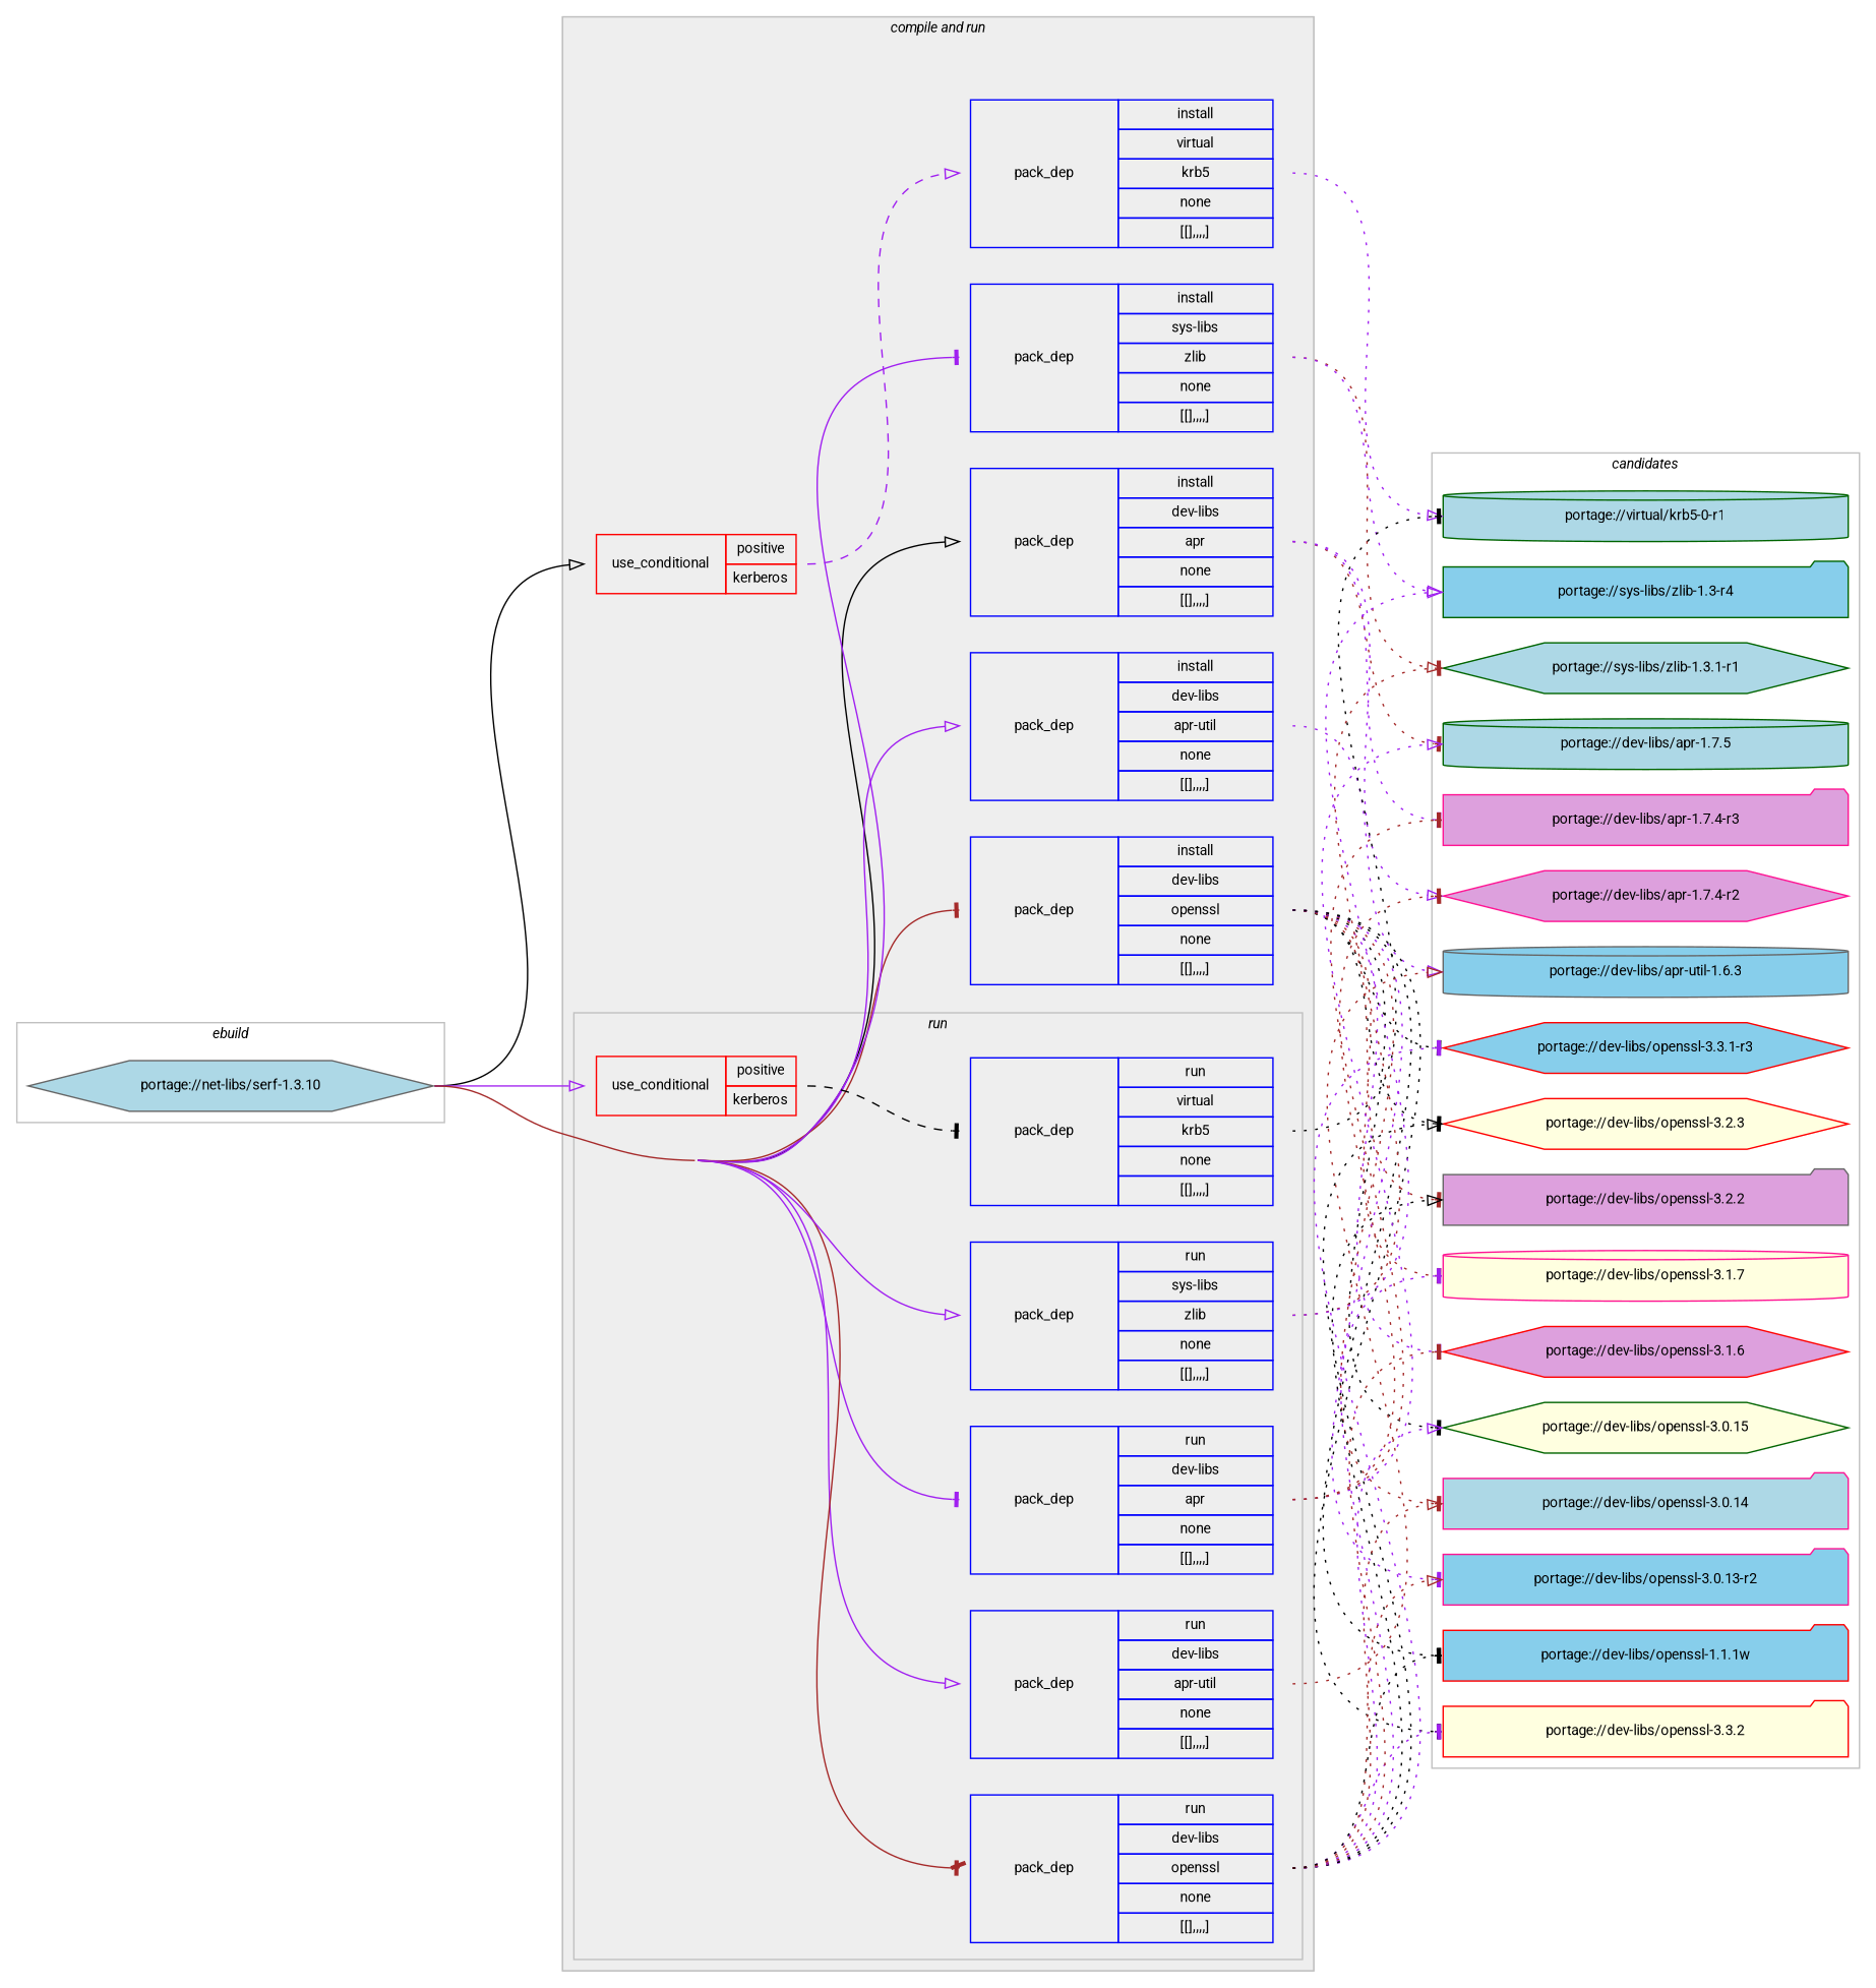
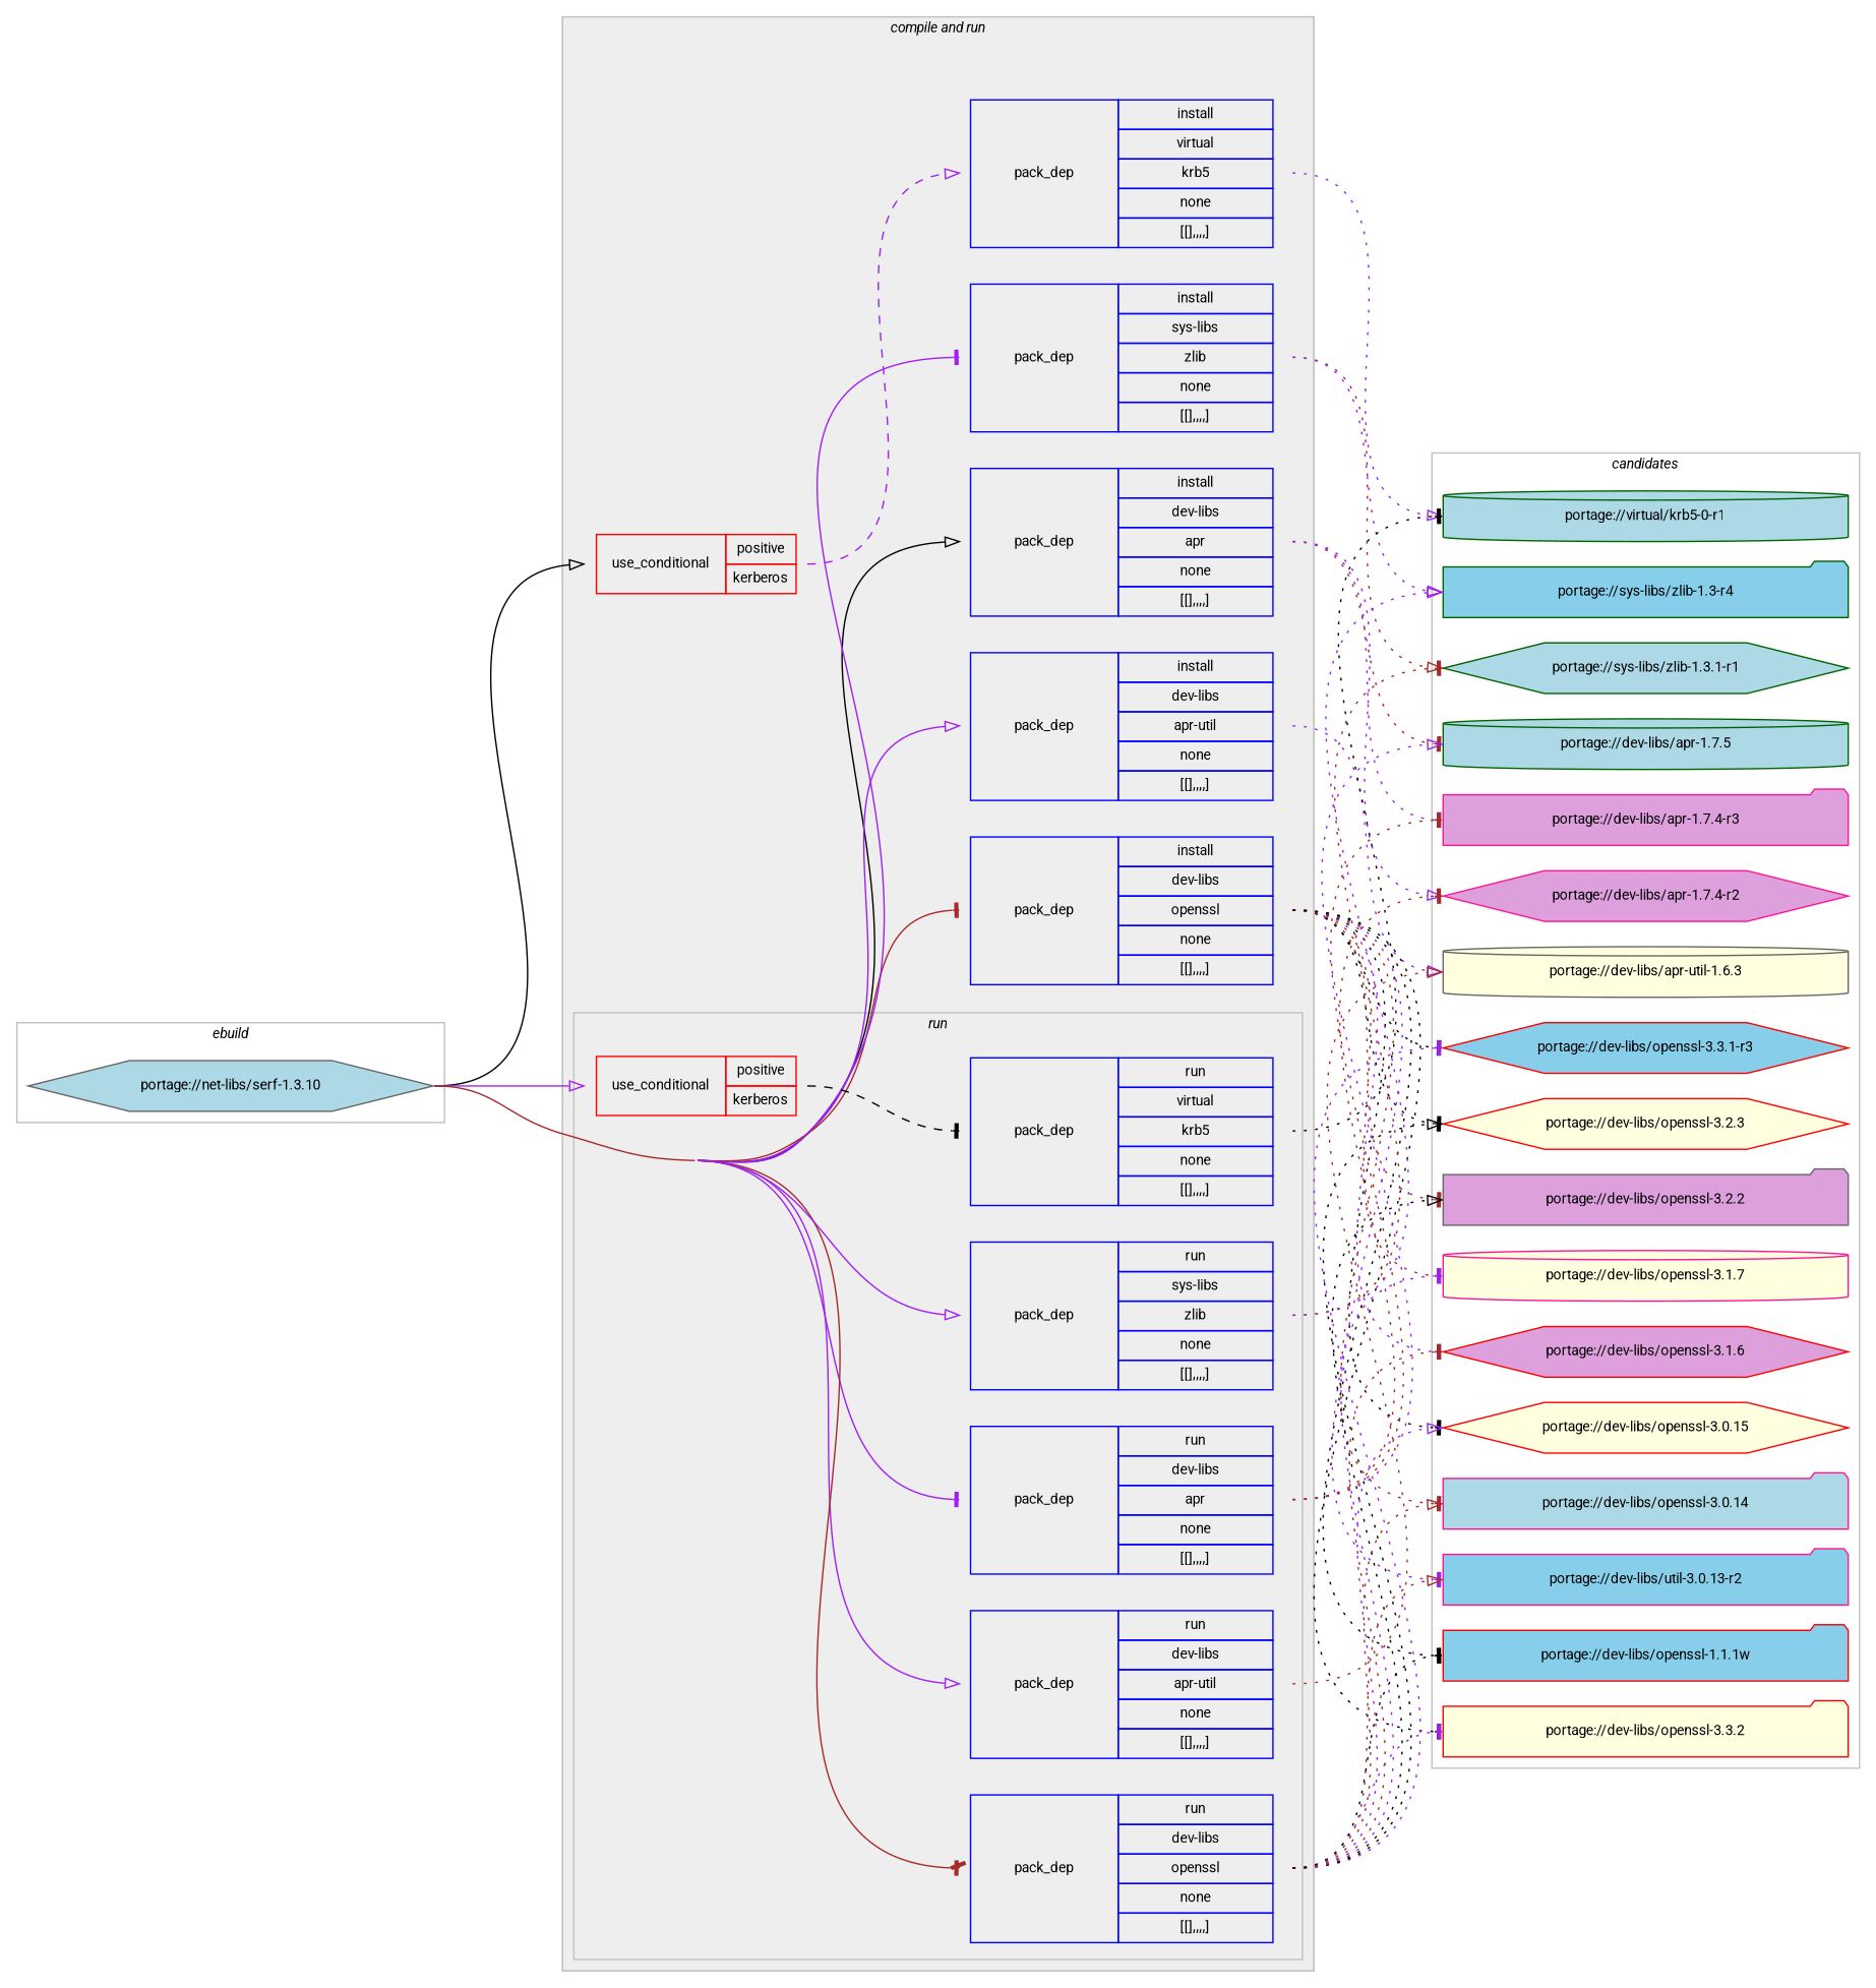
  digraph {
    compound=true
    concentrate=true
    fontname=Roboto
    fontsize=10
    newrank=true
    rankdir=LR
    ranksep=1.5
    node [color=blue fontname=Roboto fontsize=10 shape=none style=filled]
    edge [arrowhead=tee color=purple fontname=Roboto headport=w style=dotted tailport=e weight=100]
    n1 [color=gray40 fillcolor=lightblue label="portage://net-libs/serf-1.3.10" shape=hexagon width=4]
    n2 [label=<<TABLE BORDER="0" CELLBORDER="1" CELLSPACING="0" CELLPADDING="4" WIDTH="220"><TR><TD ROWSPAN="6" CELLPADDING="30">pack_dep</TD></TR><TR><TD WIDTH="110">install</TD></TR><TR><TD>virtual</TD></TR><TR><TD>krb5</TD></TR><TR><TD>none</TD></TR><TR><TD>[[],,,,]</TD></TR></TABLE>> style=""]
    n3 [color=red label=<<TABLE BORDER="0" CELLBORDER="1" CELLSPACING="0" CELLPADDING="4"><TR><TD ROWSPAN="3" CELLPADDING="10">use_conditional</TD></TR><TR><TD>positive</TD></TR><TR><TD>kerberos</TD></TR></TABLE>> style=""]
    n4 [label=<<TABLE BORDER="0" CELLBORDER="1" CELLSPACING="0" CELLPADDING="4" WIDTH="220"><TR><TD ROWSPAN="6" CELLPADDING="30">pack_dep</TD></TR><TR><TD WIDTH="110">install</TD></TR><TR><TD>dev-libs</TD></TR><TR><TD>apr</TD></TR><TR><TD>none</TD></TR><TR><TD>[[],,,,]</TD></TR></TABLE>> style=""]
    n5 [label=<<TABLE BORDER="0" CELLBORDER="1" CELLSPACING="0" CELLPADDING="4" WIDTH="220"><TR><TD ROWSPAN="6" CELLPADDING="30">pack_dep</TD></TR><TR><TD WIDTH="110">install</TD></TR><TR><TD>dev-libs</TD></TR><TR><TD>apr-util</TD></TR><TR><TD>none</TD></TR><TR><TD>[[],,,,]</TD></TR></TABLE>> style=""]
    n6 [label=<<TABLE BORDER="0" CELLBORDER="1" CELLSPACING="0" CELLPADDING="4" WIDTH="220"><TR><TD ROWSPAN="6" CELLPADDING="30">pack_dep</TD></TR><TR><TD WIDTH="110">install</TD></TR><TR><TD>dev-libs</TD></TR><TR><TD>openssl</TD></TR><TR><TD>none</TD></TR><TR><TD>[[],,,,]</TD></TR></TABLE>> style=""]
    n7 [label=<<TABLE BORDER="0" CELLBORDER="1" CELLSPACING="0" CELLPADDING="4" WIDTH="220"><TR><TD ROWSPAN="6" CELLPADDING="30">pack_dep</TD></TR><TR><TD WIDTH="110">install</TD></TR><TR><TD>sys-libs</TD></TR><TR><TD>zlib</TD></TR><TR><TD>none</TD></TR><TR><TD>[[],,,,]</TD></TR></TABLE>> style=""]
    n8 [label=<<TABLE BORDER="0" CELLBORDER="1" CELLSPACING="0" CELLPADDING="4" WIDTH="220"><TR><TD ROWSPAN="6" CELLPADDING="30">pack_dep</TD></TR><TR><TD WIDTH="110">run</TD></TR><TR><TD>virtual</TD></TR><TR><TD>krb5</TD></TR><TR><TD>none</TD></TR><TR><TD>[[],,,,]</TD></TR></TABLE>> style=""]
    n9 [color=red label=<<TABLE BORDER="0" CELLBORDER="1" CELLSPACING="0" CELLPADDING="4"><TR><TD ROWSPAN="3" CELLPADDING="10">use_conditional</TD></TR><TR><TD>positive</TD></TR><TR><TD>kerberos</TD></TR></TABLE>> style=""]
    n10 [label=<<TABLE BORDER="0" CELLBORDER="1" CELLSPACING="0" CELLPADDING="4" WIDTH="220"><TR><TD ROWSPAN="6" CELLPADDING="30">pack_dep</TD></TR><TR><TD WIDTH="110">run</TD></TR><TR><TD>dev-libs</TD></TR><TR><TD>apr</TD></TR><TR><TD>none</TD></TR><TR><TD>[[],,,,]</TD></TR></TABLE>> style=""]
    n11 [label=<<TABLE BORDER="0" CELLBORDER="1" CELLSPACING="0" CELLPADDING="4" WIDTH="220"><TR><TD ROWSPAN="6" CELLPADDING="30">pack_dep</TD></TR><TR><TD WIDTH="110">run</TD></TR><TR><TD>dev-libs</TD></TR><TR><TD>apr-util</TD></TR><TR><TD>none</TD></TR><TR><TD>[[],,,,]</TD></TR></TABLE>> style=""]
    n12 [label=<<TABLE BORDER="0" CELLBORDER="1" CELLSPACING="0" CELLPADDING="4" WIDTH="220"><TR><TD ROWSPAN="6" CELLPADDING="30">pack_dep</TD></TR><TR><TD WIDTH="110">run</TD></TR><TR><TD>dev-libs</TD></TR><TR><TD>openssl</TD></TR><TR><TD>none</TD></TR><TR><TD>[[],,,,]</TD></TR></TABLE>> style=""]
    n13 [label=<<TABLE BORDER="0" CELLBORDER="1" CELLSPACING="0" CELLPADDING="4" WIDTH="220"><TR><TD ROWSPAN="6" CELLPADDING="30">pack_dep</TD></TR><TR><TD WIDTH="110">run</TD></TR><TR><TD>sys-libs</TD></TR><TR><TD>zlib</TD></TR><TR><TD>none</TD></TR><TR><TD>[[],,,,]</TD></TR></TABLE>> style=""]
    n14 [color=darkgreen fillcolor=lightblue label="portage://virtual/krb5-0-r1" shape=cylinder width=4]
    n15 [color=darkgreen fillcolor=lightblue label="portage://dev-libs/apr-1.7.5" shape=cylinder width=4]
    n16 [color=deeppink fillcolor=plum label="portage://dev-libs/apr-1.7.4-r3" shape=folder width=4]
    n17 [color=deeppink fillcolor=plum label="portage://dev-libs/apr-1.7.4-r2" shape=hexagon width=4]
-   n18 [color=gray40 fillcolor=skyblue label="portage://dev-libs/apr-util-1.6.3" shape=cylinder width=4]
+   n18 [color=gray40 fillcolor=lightyellow label="portage://dev-libs/apr-util-1.6.3" shape=cylinder width=4]
    n19 [color=red fillcolor=lightyellow label="portage://dev-libs/openssl-3.3.2" shape=folder width=4]
    n20 [color=red fillcolor=skyblue label="portage://dev-libs/openssl-3.3.1-r3" shape=hexagon width=4]
    n21 [color=red fillcolor=lightyellow label="portage://dev-libs/openssl-3.2.3" shape=hexagon width=4]
    n22 [color=gray40 fillcolor=plum label="portage://dev-libs/openssl-3.2.2" shape=folder width=4]
    n23 [color=deeppink fillcolor=lightyellow label="portage://dev-libs/openssl-3.1.7" shape=cylinder width=4]
    n24 [color=red fillcolor=plum label="portage://dev-libs/openssl-3.1.6" shape=hexagon width=4]
-   n25 [color=darkgreen fillcolor=lightyellow label="portage://dev-libs/openssl-3.0.15" shape=hexagon width=4]
+   n25 [color=red fillcolor=lightyellow label="portage://dev-libs/openssl-3.0.15" shape=hexagon width=4]
    n26 [color=deeppink fillcolor=lightblue label="portage://dev-libs/openssl-3.0.14" shape=folder width=4]
-   n27 [color=deeppink fillcolor=skyblue label="portage://dev-libs/openssl-3.0.13-r2" shape=folder width=4]
+   n27 [color=deeppink fillcolor=skyblue label="portage://dev-libs/util-3.0.13-r2" shape=folder width=4]
    n28 [color=red fillcolor=skyblue label="portage://dev-libs/openssl-1.1.1w" shape=folder width=4]
    n29 [color=darkgreen fillcolor=lightblue label="portage://sys-libs/zlib-1.3.1-r1" shape=hexagon width=4]
    n30 [color=darkgreen fillcolor=skyblue label="portage://sys-libs/zlib-1.3-r4" shape=folder width=4]
    subgraph cluster_1 {
      color=gray
      label=<<i>dependencies</i>>
      subgraph cluster_2 {
        color=gray
        fillcolor="#eeeeee"
        label=<<i>compile</i>>
        style=filled
        subgraph sub_3 {
          color=gray
          fillcolor="#eeeeee"
          label=<<i>compile</i>>
          style=filled
          n3
          subgraph sub_4 {
            color=gray
            fillcolor="#eeeeee"
            label=<<i>compile</i>>
            style=filled
            n2
          }
        }
        subgraph sub_5 {
          color=gray
          fillcolor="#eeeeee"
          label=<<i>compile</i>>
          style=filled
          n4
        }
        subgraph sub_6 {
          color=gray
          fillcolor="#eeeeee"
          label=<<i>compile</i>>
          style=filled
          n5
        }
        subgraph sub_7 {
          color=gray
          fillcolor="#eeeeee"
          label=<<i>compile</i>>
          style=filled
          n6
        }
        subgraph sub_8 {
          color=gray
          fillcolor="#eeeeee"
          label=<<i>compile</i>>
          style=filled
          n7
        }
      }
      subgraph cluster_9 {
        color=gray
        fillcolor="#eeeeee"
        label=<<i>compile and run</i>>
        style=filled
      }
      subgraph cluster_10 {
        color=gray
        fillcolor="#eeeeee"
        label=<<i>run</i>>
        style=filled
        subgraph sub_11 {
          color=gray
          fillcolor="#eeeeee"
          label=<<i>run</i>>
          style=filled
          n9
          subgraph sub_12 {
            color=gray
            fillcolor="#eeeeee"
            label=<<i>run</i>>
            style=filled
            n8
          }
        }
        subgraph sub_13 {
          color=gray
          fillcolor="#eeeeee"
          label=<<i>run</i>>
          style=filled
          n10
        }
        subgraph sub_14 {
          color=gray
          fillcolor="#eeeeee"
          label=<<i>run</i>>
          style=filled
          n11
        }
        subgraph sub_15 {
          color=gray
          fillcolor="#eeeeee"
          label=<<i>run</i>>
          style=filled
          n12
        }
        subgraph sub_16 {
          color=gray
          fillcolor="#eeeeee"
          label=<<i>run</i>>
          style=filled
          n13
        }
      }
    }
    subgraph cluster_17 {
      color=gray
      label=<<i>ebuild</i>>
      n1
    }
    subgraph cluster_18 {
      color=gray
      label=<<i>candidates</i>>
      rank=same
      subgraph sub_19 {
        color=black
        label=<<i>candidates</i>>
        nodesep=1
        rank=same
        n14
      }
      subgraph sub_20 {
        color=black
        label=<<i>candidates</i>>
        nodesep=1
        rank=same
        n15
        n16
        n17
      }
      subgraph sub_21 {
        color=black
        label=<<i>candidates</i>>
        nodesep=1
        rank=same
        n18
      }
      subgraph sub_22 {
        color=black
        label=<<i>candidates</i>>
        nodesep=1
        rank=same
        n19
        n20
        n21
        n22
        n23
        n24
        n25
        n26
        n27
        n28
      }
      subgraph sub_23 {
        color=black
        label=<<i>candidates</i>>
        nodesep=1
        rank=same
        n29
        n30
      }
      subgraph sub_24 {
        color=black
        label=<<i>candidates</i>>
        nodesep=1
        rank=same
        n14
      }
      subgraph sub_25 {
        color=black
        label=<<i>candidates</i>>
        nodesep=1
        rank=same
        n15
        n16
        n17
      }
      subgraph sub_26 {
        color=black
        label=<<i>candidates</i>>
        nodesep=1
        rank=same
        n18
      }
      subgraph sub_27 {
        color=black
        label=<<i>candidates</i>>
        nodesep=1
        rank=same
        n19
        n20
        n21
        n22
        n23
        n24
        n25
        n26
        n27
        n28
      }
      subgraph sub_28 {
        color=black
        label=<<i>candidates</i>>
        nodesep=1
        rank=same
        n29
        n30
      }
    }
    n1 -> n3 [arrowhead=onormal color=black style=solid weight=20]
    n1 -> n4 [arrowhead=onormal color=black style=solid weight=20]
    n1 -> n5 [arrowhead=onormal style=solid weight=20]
    n1 -> n6 [color=brown style=solid weight=20]
    n1 -> n7 [style=solid weight=20]
    n1 -> n9 [arrowhead=onormal style=solid weight=20]
    n1 -> n10 [style=solid weight=20]
    n1 -> n11 [arrowhead=onormal style=solid weight=20]
    n1 -> n12 [color=brown style=solid weight=20]
    n1 -> n13 [arrowhead=onormal style=solid weight=20]
    n2 -> n14 [arrowhead=onormal]
    n3 -> n2 [arrowhead=onormal style=dashed weight=20]
    n4 -> n15 [color=brown]
    n4 -> n16
    n4 -> n17 [arrowhead=onormal]
    n5 -> n18 [arrowhead=onormal]
    n6 -> n19 [color=black]
    n6 -> n20 [color=black]
    n6 -> n21 [color=black]
    n6 -> n22 [color=brown]
    n6 -> n23 [color=brown]
    n6 -> n24
    n6 -> n25 [color=black]
    n6 -> n26 [color=brown]
    n6 -> n27
    n6 -> n28 [color=black]
    n7 -> n29 [arrowhead=onormal color=brown]
    n7 -> n30 [arrowhead=onormal]
    n8 -> n14 [color=black]
    n9 -> n8 [color=black style=dashed weight=20]
    n10 -> n15 [arrowhead=onormal]
    n10 -> n16 [color=brown]
    n10 -> n17 [color=brown]
    n11 -> n18 [arrowhead=onormal color=brown]
    n12 -> n19
    n12 -> n20
    n12 -> n21 [arrowhead=onormal color=black]
    n12 -> n22 [arrowhead=onormal color=black]
    n12 -> n23
    n12 -> n24 [color=brown]
    n12 -> n25 [arrowhead=onormal]
    n12 -> n26 [arrowhead=onormal color=brown]
    n12 -> n27 [arrowhead=onormal color=brown]
    n12 -> n28 [color=black]
    n13 -> n29 [color=brown]
    n13 -> n30 [arrowhead=onormal]
  }
